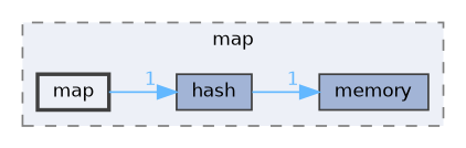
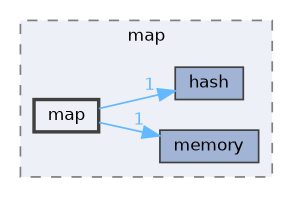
  digraph {
    compound=true
    rankdir=LR
    node [color=grey25 fillcolor="#a2b4d6" fontname=Helvetica fontsize=10 shape=box style=filled]
    edge [color=steelblue1 fontcolor=steelblue1 fontname=Helvetica fontsize=10 headlabel=1 labeldistance=1.5 labelfontname=Helvetica labelfontsize=10]
    n1 [height=0.2 label=memory width=0.4]
    n2 [height=0.2 label=hash width=0.4]
    n3 [fillcolor="#edf0f7" height=0.2 label=map style="filled,bold" width=0.4]
    subgraph cluster_1 {
      bgcolor="#edf0f7"
      fontname=Helvetica
      fontsize=10
      label=map
      pencolor=grey50
      style="filled,dashed"
      n1
      n2
      n3
    }
-   n2 -> n1
+   n3 -> n1
    n3 -> n2
  }
